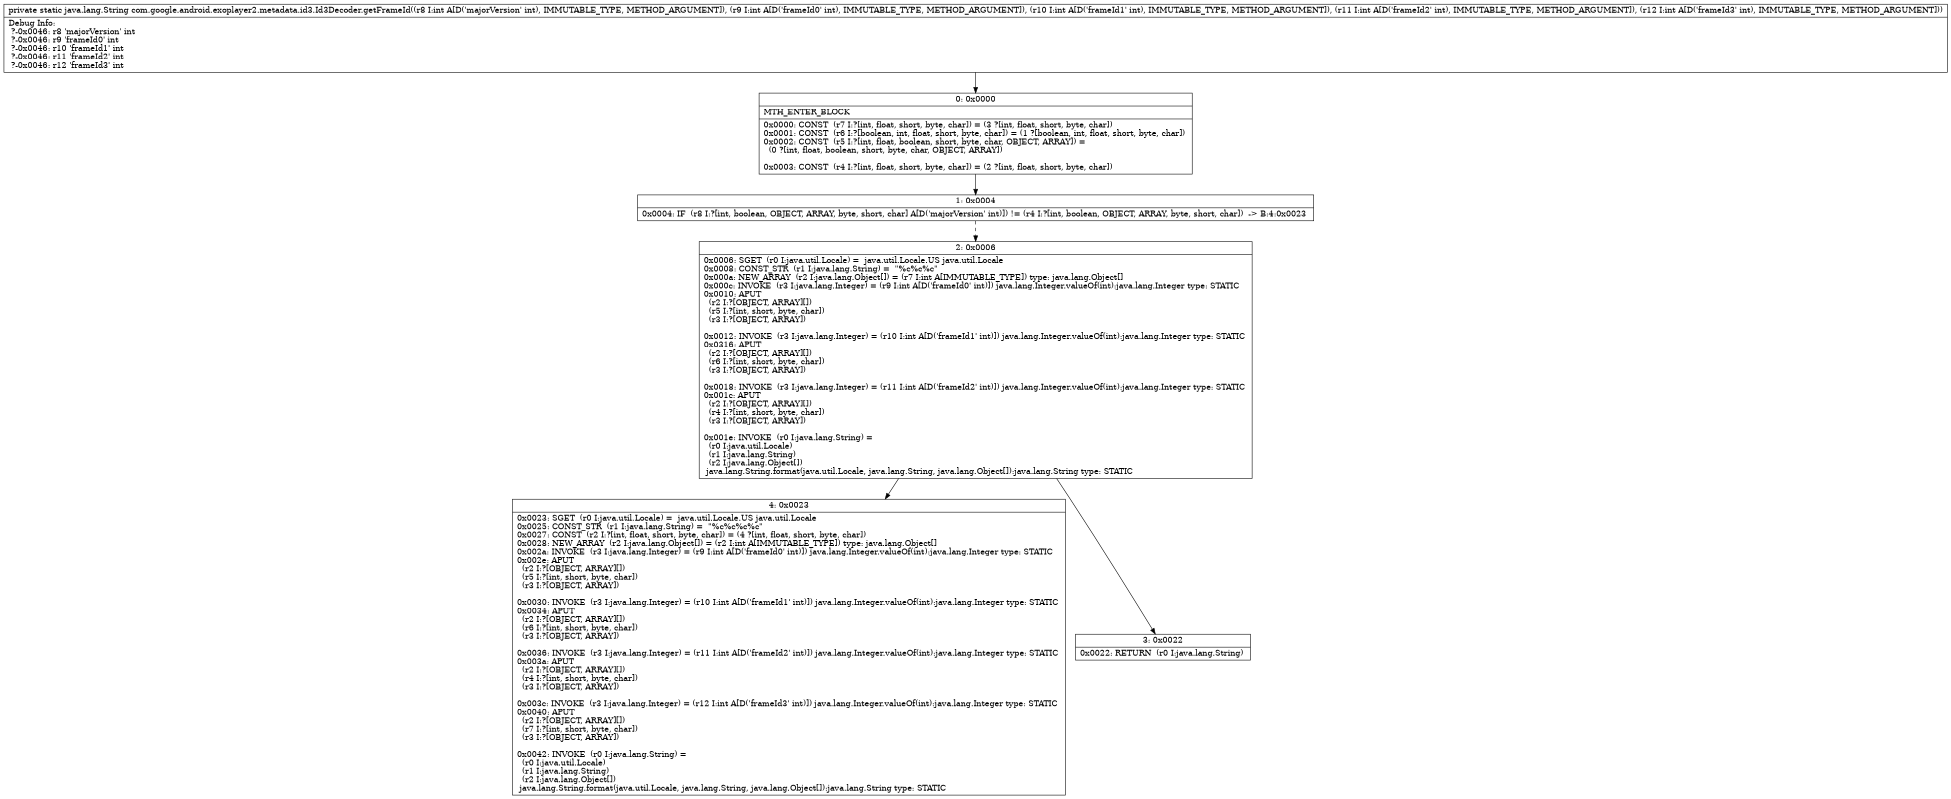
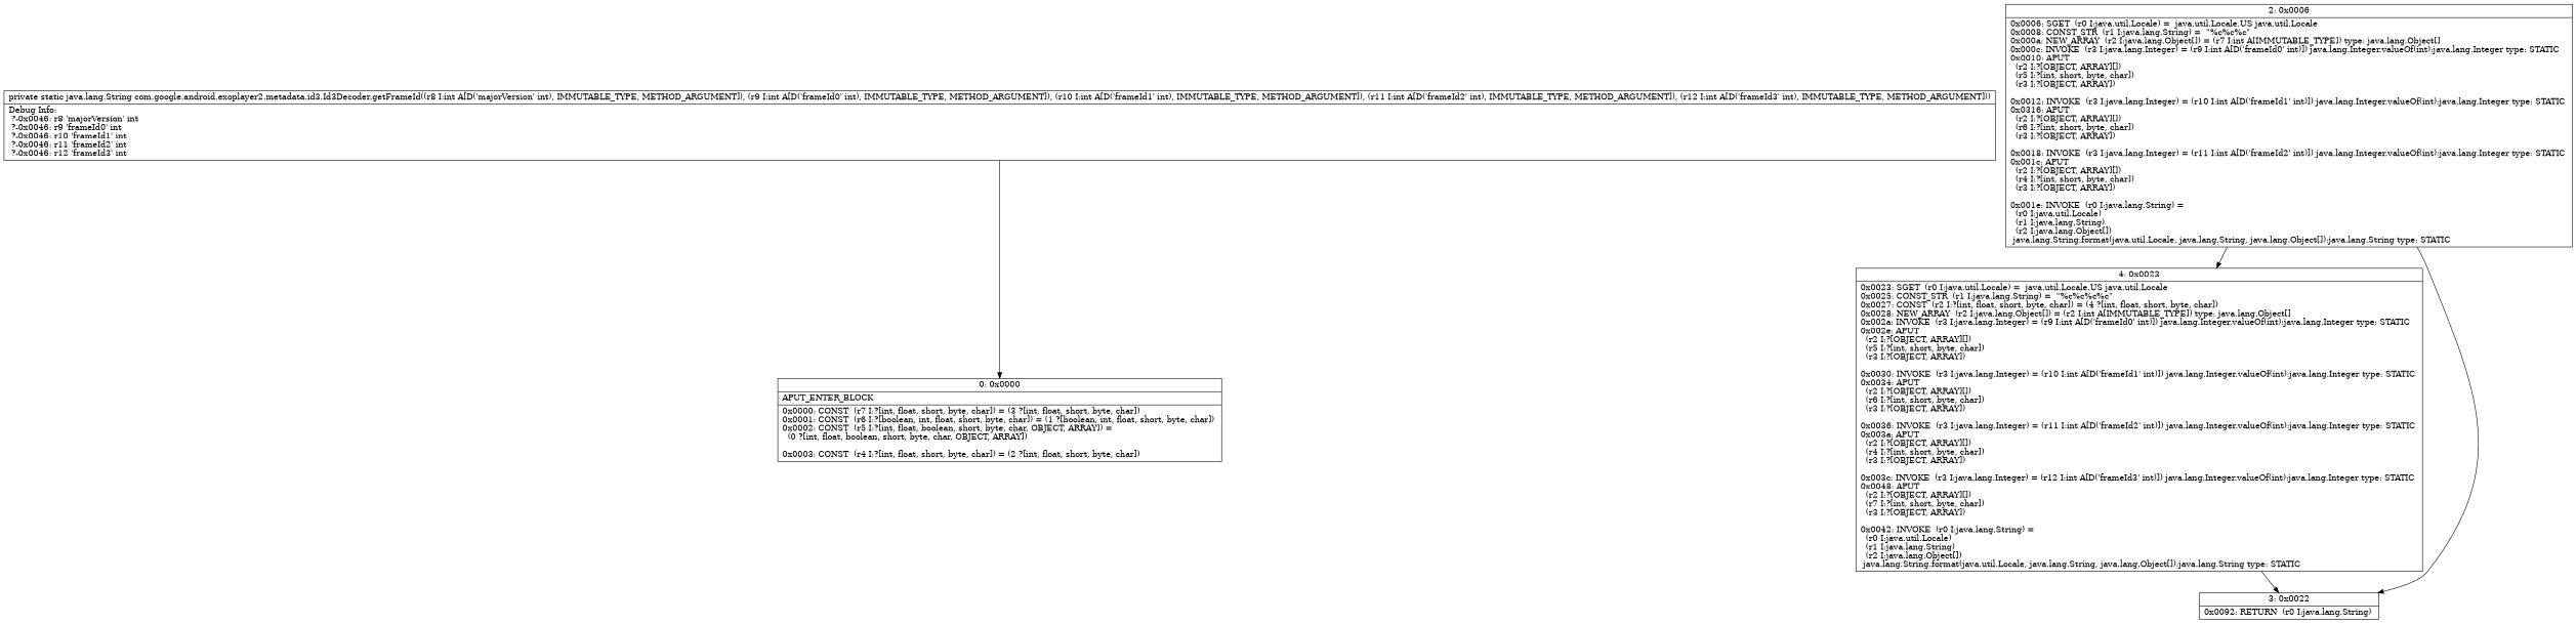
  digraph {
    node [shape=record]
-   n1 [label="{0\:\ 0x0000|MTH_ENTER_BLOCK\l|0x0000: CONST  (r7 I:?[int, float, short, byte, char]) = (3 ?[int, float, short, byte, char]) \l0x0001: CONST  (r6 I:?[boolean, int, float, short, byte, char]) = (1 ?[boolean, int, float, short, byte, char]) \l0x0002: CONST  (r5 I:?[int, float, boolean, short, byte, char, OBJECT, ARRAY]) = \l  (0 ?[int, float, boolean, short, byte, char, OBJECT, ARRAY])\l \l0x0003: CONST  (r4 I:?[int, float, short, byte, char]) = (2 ?[int, float, short, byte, char]) \l}"]
-   n2 [label="{1\:\ 0x0004|0x0004: IF  (r8 I:?[int, boolean, OBJECT, ARRAY, byte, short, char] A[D('majorVersion' int)]) != (r4 I:?[int, boolean, OBJECT, ARRAY, byte, short, char])  \-\> B:4:0x0023 \l}"]
+   n1 [label="{0\:\ 0x0000|APUT_ENTER_BLOCK\l|0x0000: CONST  (r7 I:?[int, float, short, byte, char]) = (3 ?[int, float, short, byte, char]) \l0x0001: CONST  (r6 I:?[boolean, int, float, short, byte, char]) = (1 ?[boolean, int, float, short, byte, char]) \l0x0002: CONST  (r5 I:?[int, float, boolean, short, byte, char, OBJECT, ARRAY]) = \l  (0 ?[int, float, boolean, short, byte, char, OBJECT, ARRAY])\l \l0x0003: CONST  (r4 I:?[int, float, short, byte, char]) = (2 ?[int, float, short, byte, char]) \l}"]
    n3 [label="{2\:\ 0x0006|0x0006: SGET  (r0 I:java.util.Locale) =  java.util.Locale.US java.util.Locale \l0x0008: CONST_STR  (r1 I:java.lang.String) =  \"%c%c%c\" \l0x000a: NEW_ARRAY  (r2 I:java.lang.Object[]) = (r7 I:int A[IMMUTABLE_TYPE]) type: java.lang.Object[] \l0x000c: INVOKE  (r3 I:java.lang.Integer) = (r9 I:int A[D('frameId0' int)]) java.lang.Integer.valueOf(int):java.lang.Integer type: STATIC \l0x0010: APUT  \l  (r2 I:?[OBJECT, ARRAY][])\l  (r5 I:?[int, short, byte, char])\l  (r3 I:?[OBJECT, ARRAY])\l \l0x0012: INVOKE  (r3 I:java.lang.Integer) = (r10 I:int A[D('frameId1' int)]) java.lang.Integer.valueOf(int):java.lang.Integer type: STATIC \l0x0316: APUT  \l  (r2 I:?[OBJECT, ARRAY][])\l  (r6 I:?[int, short, byte, char])\l  (r3 I:?[OBJECT, ARRAY])\l \l0x0018: INVOKE  (r3 I:java.lang.Integer) = (r11 I:int A[D('frameId2' int)]) java.lang.Integer.valueOf(int):java.lang.Integer type: STATIC \l0x001c: APUT  \l  (r2 I:?[OBJECT, ARRAY][])\l  (r4 I:?[int, short, byte, char])\l  (r3 I:?[OBJECT, ARRAY])\l \l0x001e: INVOKE  (r0 I:java.lang.String) = \l  (r0 I:java.util.Locale)\l  (r1 I:java.lang.String)\l  (r2 I:java.lang.Object[])\l java.lang.String.format(java.util.Locale, java.lang.String, java.lang.Object[]):java.lang.String type: STATIC \l}"]
-   n4 [label="{4\:\ 0x0023|0x0023: SGET  (r0 I:java.util.Locale) =  java.util.Locale.US java.util.Locale \l0x0025: CONST_STR  (r1 I:java.lang.String) =  \"%c%c%c%c\" \l0x0027: CONST  (r2 I:?[int, float, short, byte, char]) = (4 ?[int, float, short, byte, char]) \l0x0028: NEW_ARRAY  (r2 I:java.lang.Object[]) = (r2 I:int A[IMMUTABLE_TYPE]) type: java.lang.Object[] \l0x002a: INVOKE  (r3 I:java.lang.Integer) = (r9 I:int A[D('frameId0' int)]) java.lang.Integer.valueOf(int):java.lang.Integer type: STATIC \l0x002e: APUT  \l  (r2 I:?[OBJECT, ARRAY][])\l  (r5 I:?[int, short, byte, char])\l  (r3 I:?[OBJECT, ARRAY])\l \l0x0030: INVOKE  (r3 I:java.lang.Integer) = (r10 I:int A[D('frameId1' int)]) java.lang.Integer.valueOf(int):java.lang.Integer type: STATIC \l0x0034: APUT  \l  (r2 I:?[OBJECT, ARRAY][])\l  (r6 I:?[int, short, byte, char])\l  (r3 I:?[OBJECT, ARRAY])\l \l0x0036: INVOKE  (r3 I:java.lang.Integer) = (r11 I:int A[D('frameId2' int)]) java.lang.Integer.valueOf(int):java.lang.Integer type: STATIC \l0x003a: APUT  \l  (r2 I:?[OBJECT, ARRAY][])\l  (r4 I:?[int, short, byte, char])\l  (r3 I:?[OBJECT, ARRAY])\l \l0x003c: INVOKE  (r3 I:java.lang.Integer) = (r12 I:int A[D('frameId3' int)]) java.lang.Integer.valueOf(int):java.lang.Integer type: STATIC \l0x0040: APUT  \l  (r2 I:?[OBJECT, ARRAY][])\l  (r7 I:?[int, short, byte, char])\l  (r3 I:?[OBJECT, ARRAY])\l \l0x0042: INVOKE  (r0 I:java.lang.String) = \l  (r0 I:java.util.Locale)\l  (r1 I:java.lang.String)\l  (r2 I:java.lang.Object[])\l java.lang.String.format(java.util.Locale, java.lang.String, java.lang.Object[]):java.lang.String type: STATIC \l}"]
-   n5 [label="{3\:\ 0x0022|0x0022: RETURN  (r0 I:java.lang.String) \l}"]
+   n4 [label="{4\:\ 0x0023|0x0023: SGET  (r0 I:java.util.Locale) =  java.util.Locale.US java.util.Locale \l0x0025: CONST_STR  (r1 I:java.lang.String) =  \"%c%c%c%c\" \l0x0027: CONST  (r2 I:?[int, float, short, byte, char]) = (4 ?[int, float, short, byte, char]) \l0x0028: NEW_ARRAY  (r2 I:java.lang.Object[]) = (r2 I:int A[IMMUTABLE_TYPE]) type: java.lang.Object[] \l0x002a: INVOKE  (r3 I:java.lang.Integer) = (r9 I:int A[D('frameId0' int)]) java.lang.Integer.valueOf(int):java.lang.Integer type: STATIC \l0x002e: APUT  \l  (r2 I:?[OBJECT, ARRAY][])\l  (r5 I:?[int, short, byte, char])\l  (r3 I:?[OBJECT, ARRAY])\l \l0x0030: INVOKE  (r3 I:java.lang.Integer) = (r10 I:int A[D('frameId1' int)]) java.lang.Integer.valueOf(int):java.lang.Integer type: STATIC \l0x0034: APUT  \l  (r2 I:?[OBJECT, ARRAY][])\l  (r6 I:?[int, short, byte, char])\l  (r3 I:?[OBJECT, ARRAY])\l \l0x0036: INVOKE  (r3 I:java.lang.Integer) = (r11 I:int A[D('frameId2' int)]) java.lang.Integer.valueOf(int):java.lang.Integer type: STATIC \l0x003a: APUT  \l  (r2 I:?[OBJECT, ARRAY][])\l  (r4 I:?[int, short, byte, char])\l  (r3 I:?[OBJECT, ARRAY])\l \l0x003c: INVOKE  (r3 I:java.lang.Integer) = (r12 I:int A[D('frameId3' int)]) java.lang.Integer.valueOf(int):java.lang.Integer type: STATIC \l0x0048: APUT  \l  (r2 I:?[OBJECT, ARRAY][])\l  (r7 I:?[int, short, byte, char])\l  (r3 I:?[OBJECT, ARRAY])\l \l0x0042: INVOKE  (r0 I:java.lang.String) = \l  (r0 I:java.util.Locale)\l  (r1 I:java.lang.String)\l  (r2 I:java.lang.Object[])\l java.lang.String.format(java.util.Locale, java.lang.String, java.lang.Object[]):java.lang.String type: STATIC \l}"]
+   n5 [label="{3\:\ 0x0022|0x0092: RETURN  (r0 I:java.lang.String) \l}"]
    n6 [label="{private static java.lang.String com.google.android.exoplayer2.metadata.id3.Id3Decoder.getFrameId((r8 I:int A[D('majorVersion' int), IMMUTABLE_TYPE, METHOD_ARGUMENT]), (r9 I:int A[D('frameId0' int), IMMUTABLE_TYPE, METHOD_ARGUMENT]), (r10 I:int A[D('frameId1' int), IMMUTABLE_TYPE, METHOD_ARGUMENT]), (r11 I:int A[D('frameId2' int), IMMUTABLE_TYPE, METHOD_ARGUMENT]), (r12 I:int A[D('frameId3' int), IMMUTABLE_TYPE, METHOD_ARGUMENT]))  | Debug Info:\l  ?\-0x0046: r8 'majorVersion' int\l  ?\-0x0046: r9 'frameId0' int\l  ?\-0x0046: r10 'frameId1' int\l  ?\-0x0046: r11 'frameId2' int\l  ?\-0x0046: r12 'frameId3' int\l}"]
-   n1 -> n2
-   n2 -> n3 [style=dashed]
    n3 -> n4
    n3 -> n5
+   n4 -> n5
    n6 -> n1
  }
